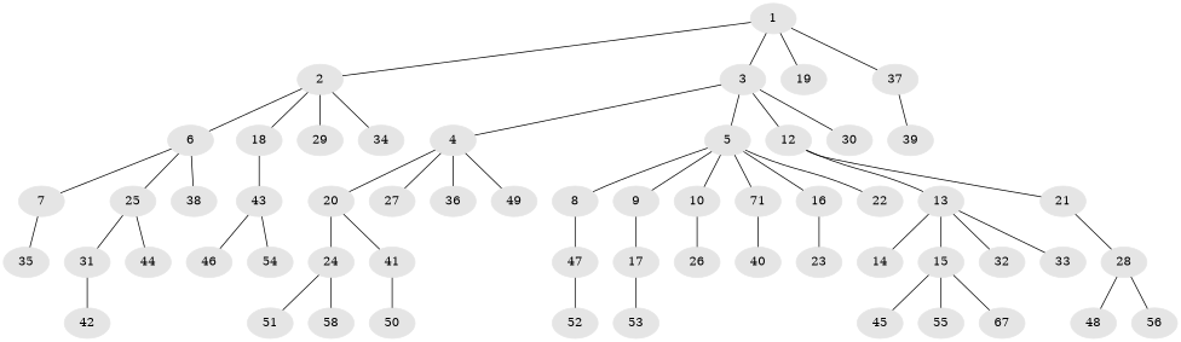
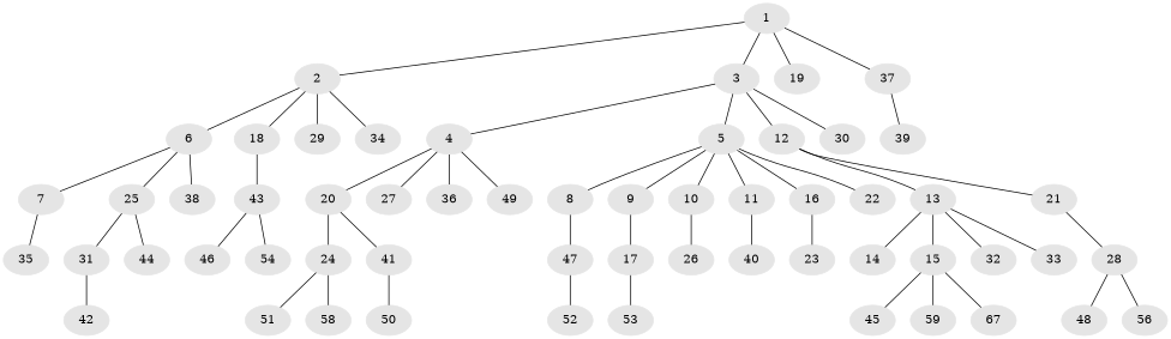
  graph {
    node [color=gray90 style=filled]
    1
    2
    3
    19
    37
    6
    18
    29
    34
    4
    5
    12
    30
    39
    7
    25
    38
    43
    20
    27
    36
    49
    8
    9
    10
-   11 [label=71]
+   11
    16
    22
    13
    21
    24
    41
    47
    17
    26
    40
    23
    35
    31
    44
    52
    53
    14
    15
    32
    33
    28
    45
-   55
+   55 [label=59]
    n50 [label=67]
    46
    54
    51
    58
    50
    48
    56
    42
    1 -- 2
    1 -- 3
    1 -- 19
    1 -- 37
    2 -- 6
    2 -- 18
    2 -- 29
    2 -- 34
    3 -- 4
    3 -- 5
    3 -- 12
    3 -- 30
    37 -- 39
    6 -- 7
    6 -- 25
    6 -- 38
    18 -- 43
    4 -- 20
    4 -- 27
    4 -- 36
    4 -- 49
    5 -- 8
    5 -- 9
    5 -- 10
    5 -- 11
    5 -- 16
    5 -- 22
    12 -- 13
    12 -- 21
    7 -- 35
    25 -- 31
    25 -- 44
    43 -- 46
    43 -- 54
    20 -- 24
    20 -- 41
    8 -- 47
    9 -- 17
    10 -- 26
    11 -- 40
    16 -- 23
    13 -- 14
    13 -- 15
    13 -- 32
    13 -- 33
    21 -- 28
    24 -- 51
    24 -- 58
    41 -- 50
    47 -- 52
    17 -- 53
    31 -- 42
    15 -- 45
    15 -- 55
    15 -- n50
    28 -- 48
    28 -- 56
  }
